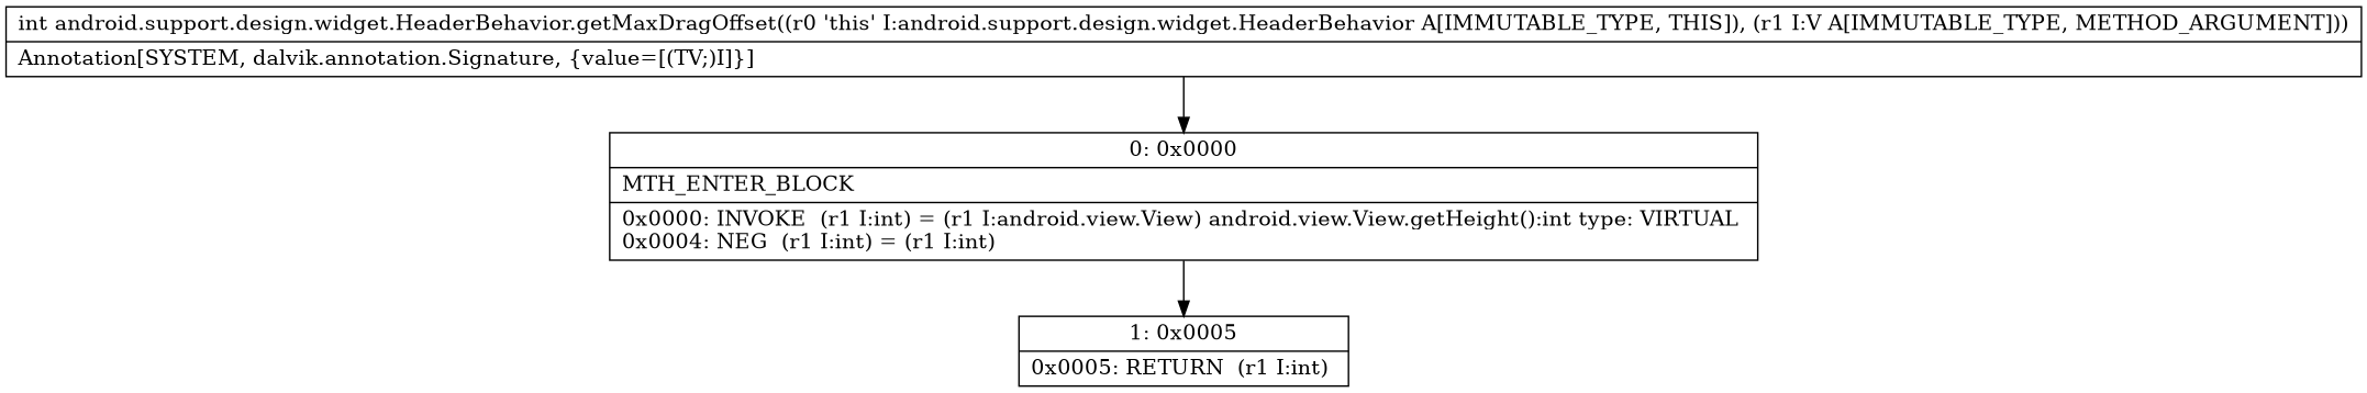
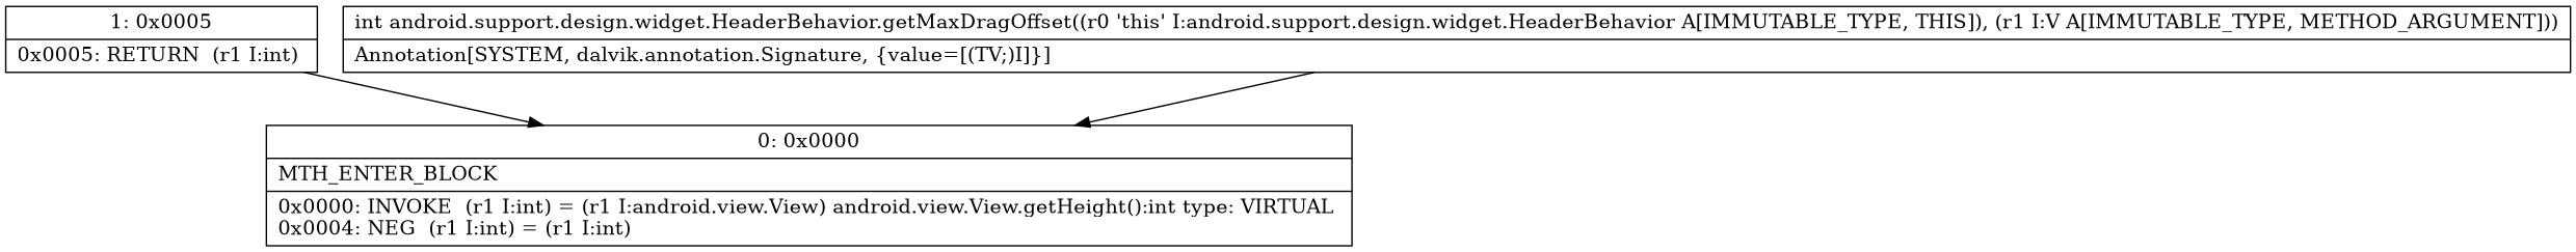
  digraph {
    node [shape=record]
    n1 [label="{0\:\ 0x0000|MTH_ENTER_BLOCK\l|0x0000: INVOKE  (r1 I:int) = (r1 I:android.view.View) android.view.View.getHeight():int type: VIRTUAL \l0x0004: NEG  (r1 I:int) = (r1 I:int) \l}"]
    n2 [label="{1\:\ 0x0005|0x0005: RETURN  (r1 I:int) \l}"]
    n3 [label="{int android.support.design.widget.HeaderBehavior.getMaxDragOffset((r0 'this' I:android.support.design.widget.HeaderBehavior A[IMMUTABLE_TYPE, THIS]), (r1 I:V A[IMMUTABLE_TYPE, METHOD_ARGUMENT]))  | Annotation[SYSTEM, dalvik.annotation.Signature, \{value=[(TV;)I]\}]\l}"]
-   n1 -> n2
+   n2 -> n1
    n3 -> n1
  }
